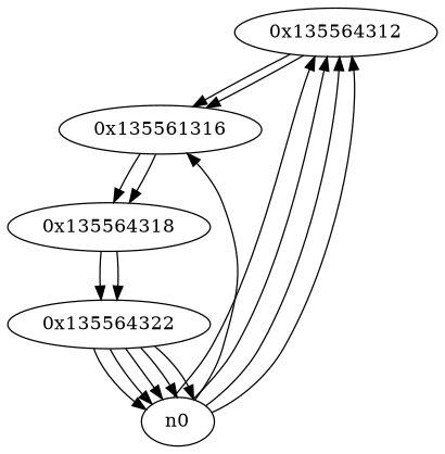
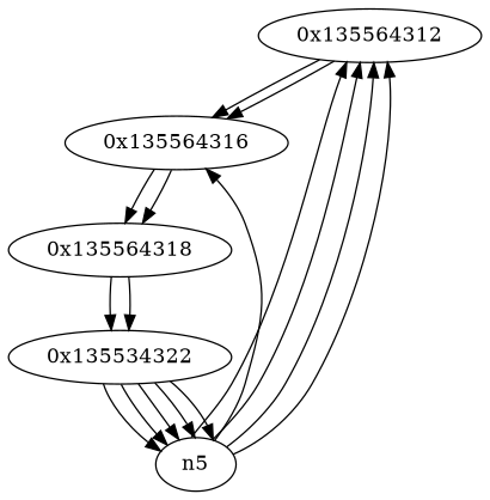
  digraph {
    n1 [label="0x135564312"]
-   n2 [label="0x135561316"]
+   n2 [label="0x135564316"]
    n3 [label="0x135564318"]
-   n4 [label="0x135564322"]
-   n0
+   n4 [label="0x135534322"]
+   n0 [label=n5]
    n1 -> n2
    n1 -> n2
    n2 -> n3
    n2 -> n3
    n3 -> n4
    n3 -> n4
    n4 -> n0
    n4 -> n0
    n4 -> n0
    n4 -> n0
    n4 -> n0
    n0 -> n1
    n0 -> n1
    n0 -> n1
    n0 -> n1
    n0 -> n2
  }
